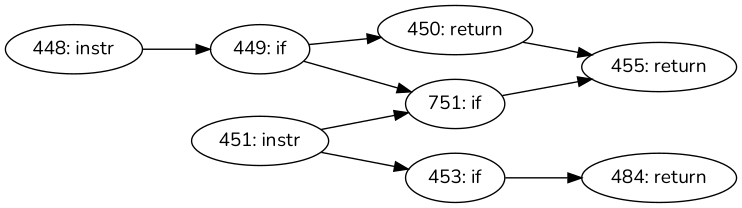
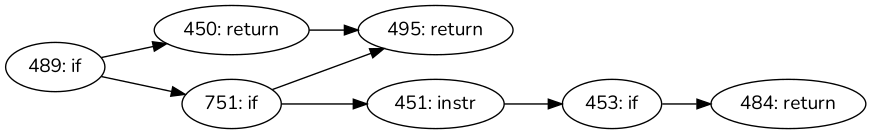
  digraph {
    fontname=Nunito
    rankdir=LR
    node [fontname=Nunito]
    edge [fontname=Nunito]
-   n1 [label="448: instr"]
-   n2 [label="449: if"]
+   n2 [label="489: if"]
    n3 [label="450: return"]
    n4 [label="751: if"]
-   n5 [label="455: return"]
+   n5 [label="495: return"]
    n6 [label="451: instr"]
    n7 [label="453: if"]
    n8 [label="484: return"]
-   n1 -> n2
    n2 -> n3
    n2 -> n4
    n3 -> n5
    n4 -> n5
-   n6 -> n4
+   n4 -> n6
    n6 -> n7
    n7 -> n8
  }
